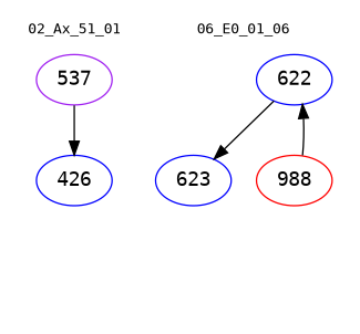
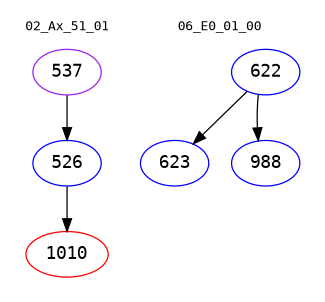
  digraph {
    fontname="DejaVu Sans Mono"
    node [color=blue fontname="DejaVu Sans Mono"]
    edge [color=black fontname="DejaVu Sans Mono"]
-   n1 [label=426]
+   n1 [label=526]
    n2 [color=purple label=537]
+   n3 [color=red label=1010]
    n4 [label=622]
    n5 [label=623]
-   n6 [color=red label=988]
+   n6 [label=988]
    subgraph cluster_1 {
      color=white
      fontsize=10
      label="02_Ax_51_01"
      n1
      n2
+     n3
    }
    subgraph cluster_2 {
      color=white
      fontsize=10
-     label="06_E0_01_06"
+     label="06_E0_01_00"
      n4
      n5
      n6
    }
+   n1 -> n3
    n2 -> n1
    n4 -> n5
-   n6 -> n4
+   n4 -> n6
  }
